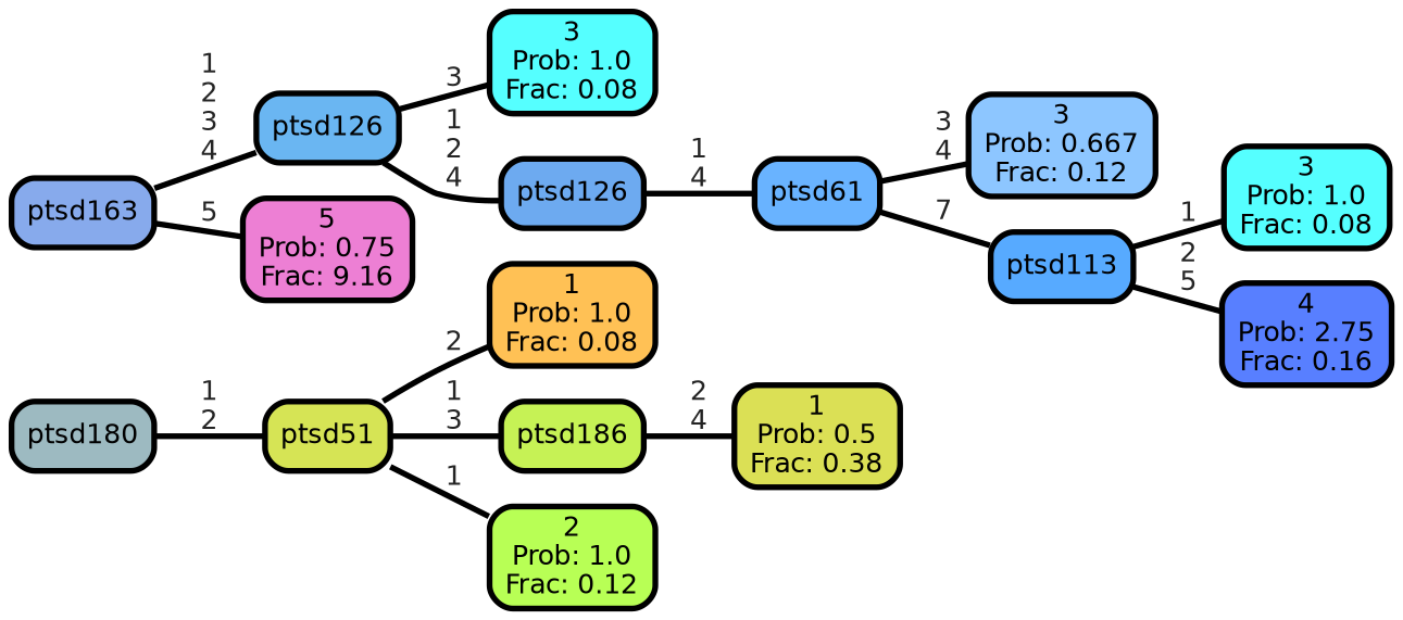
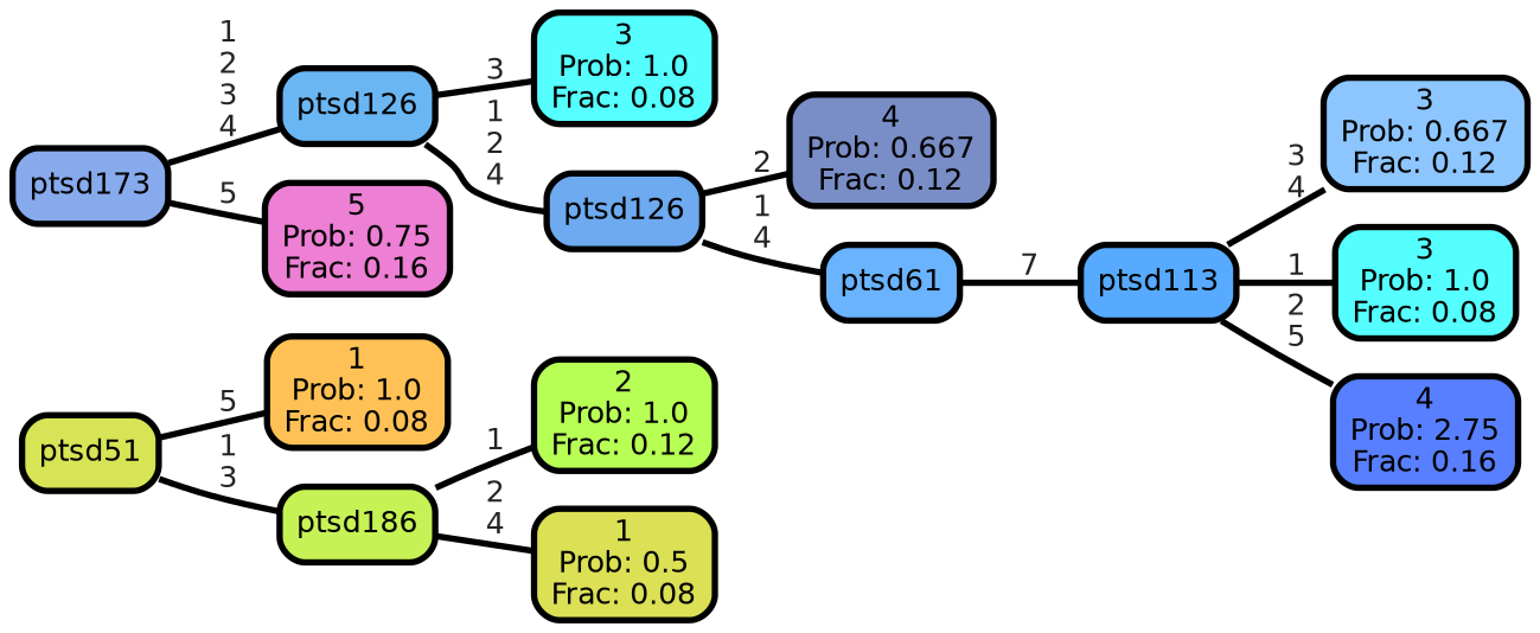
  graph {
    rankdir=LR
    ranksep="0 equally"
    splines=straight
    node [color=black fillcolor="#55ffff" fontcolor=black fontname=helvetica penwidth=3 shape=box style="filled, rounded"]
    edge [color=black fontcolor=grey14 fontname=helvetica fontweight=bold penwidth=3]
    n1 [fillcolor="#ffc155" label="1\nProb: 1.0\nFrac: 0.08"]
    n2 [fillcolor="#d6e455" label=ptsd51]
    n3 [fillcolor="#c6f255" label=ptsd186]
    n4 [fillcolor="#b8ff55" label="2\nProb: 1.0\nFrac: 0.12"]
-   n5 [fillcolor="#dbe055" label="1\nProb: 0.5\nFrac: 0.38"]
-   n6 [fillcolor="#9dbac1" label=ptsd180]
-   n7 [fillcolor="#87aaec" label=ptsd163]
+   n5 [fillcolor="#dbe055" label="1\nProb: 0.5\nFrac: 0.08"]
+   n7 [fillcolor="#87aaec" label=ptsd173]
    n8 [fillcolor="#6ab6f2" label=ptsd126]
-   n9 [fillcolor="#ed7fd4" label="5\nProb: 0.75\nFrac: 9.16"]
+   n9 [fillcolor="#ed7fd4" label="5\nProb: 0.75\nFrac: 0.16"]
    n10 [label="3\nProb: 1.0\nFrac: 0.08"]
    n11 [fillcolor="#6daaf0" label=ptsd126]
+   n12 [fillcolor="#798dc6" label="4\nProb: 0.667\nFrac: 0.12"]
    n13 [fillcolor="#69b3ff" label=ptsd61]
    n14 [fillcolor="#8dc6ff" label="3\nProb: 0.667\nFrac: 0.12"]
    n15 [fillcolor="#57aaff" label=ptsd113]
    n16 [label="3\nProb: 1.0\nFrac: 0.08"]
    n17 [fillcolor="#587fff" label="4\nProb: 2.75\nFrac: 0.16"]
    subgraph sub_1 {
      rank=same
    }
-   n2 -- n1 [label=" 2"]
+   n2 -- n1 [label=" 5"]
    n2 -- n3 [label=" 1\n 3"]
-   n2 -- n4 [label=" 1"]
+   n3 -- n4 [label=" 1"]
    n3 -- n5 [label=" 2\n 4"]
-   n6 -- n2 [label=" 1\n 2"]
    n7 -- n8 [label=" 1\n 2\n 3\n 4"]
    n7 -- n9 [label=" 5"]
    n8 -- n10 [label=" 3"]
    n8 -- n11 [label=" 1\n 2\n 4"]
+   n11 -- n12 [label=" 2"]
    n11 -- n13 [label=" 1\n 4"]
-   n13 -- n14 [label=" 3\n 4"]
+   n15 -- n14 [label=" 3\n 4"]
    n13 -- n15 [label=" 7"]
    n15 -- n16 [label=" 1"]
    n15 -- n17 [label=" 2\n 5"]
  }
